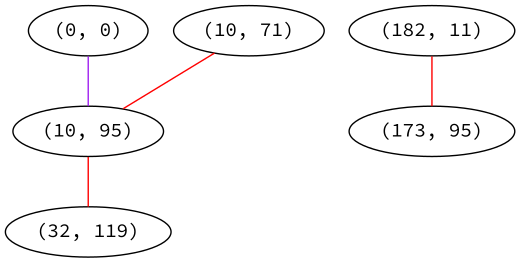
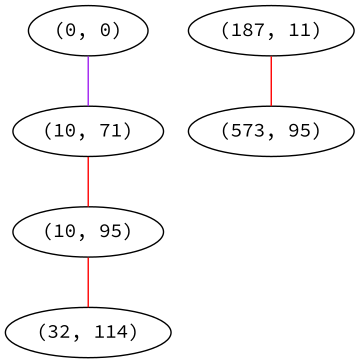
  graph {
    fontname="Source Code Pro"
    node [fontname="Source Code Pro"]
    edge [color=red fontname="Source Code Pro" weight=1]
    "(0, 0)"
    "(10, 71)"
    n3 [label="(10, 95)"]
-   "(32, 114)" [label="(32, 119)"]
-   "(182, 11)"
-   "(173, 95)"
-   "(0, 0)" -- n3 [color=purple weight=4]
+   "(32, 114)"
+   "(182, 11)" [label="(187, 11)"]
+   "(173, 95)" [label="(573, 95)"]
+   "(0, 0)" -- "(10, 71)" [color=purple weight=4]
    "(10, 71)" -- n3
    n3 -- "(32, 114)"
    "(182, 11)" -- "(173, 95)"
  }
